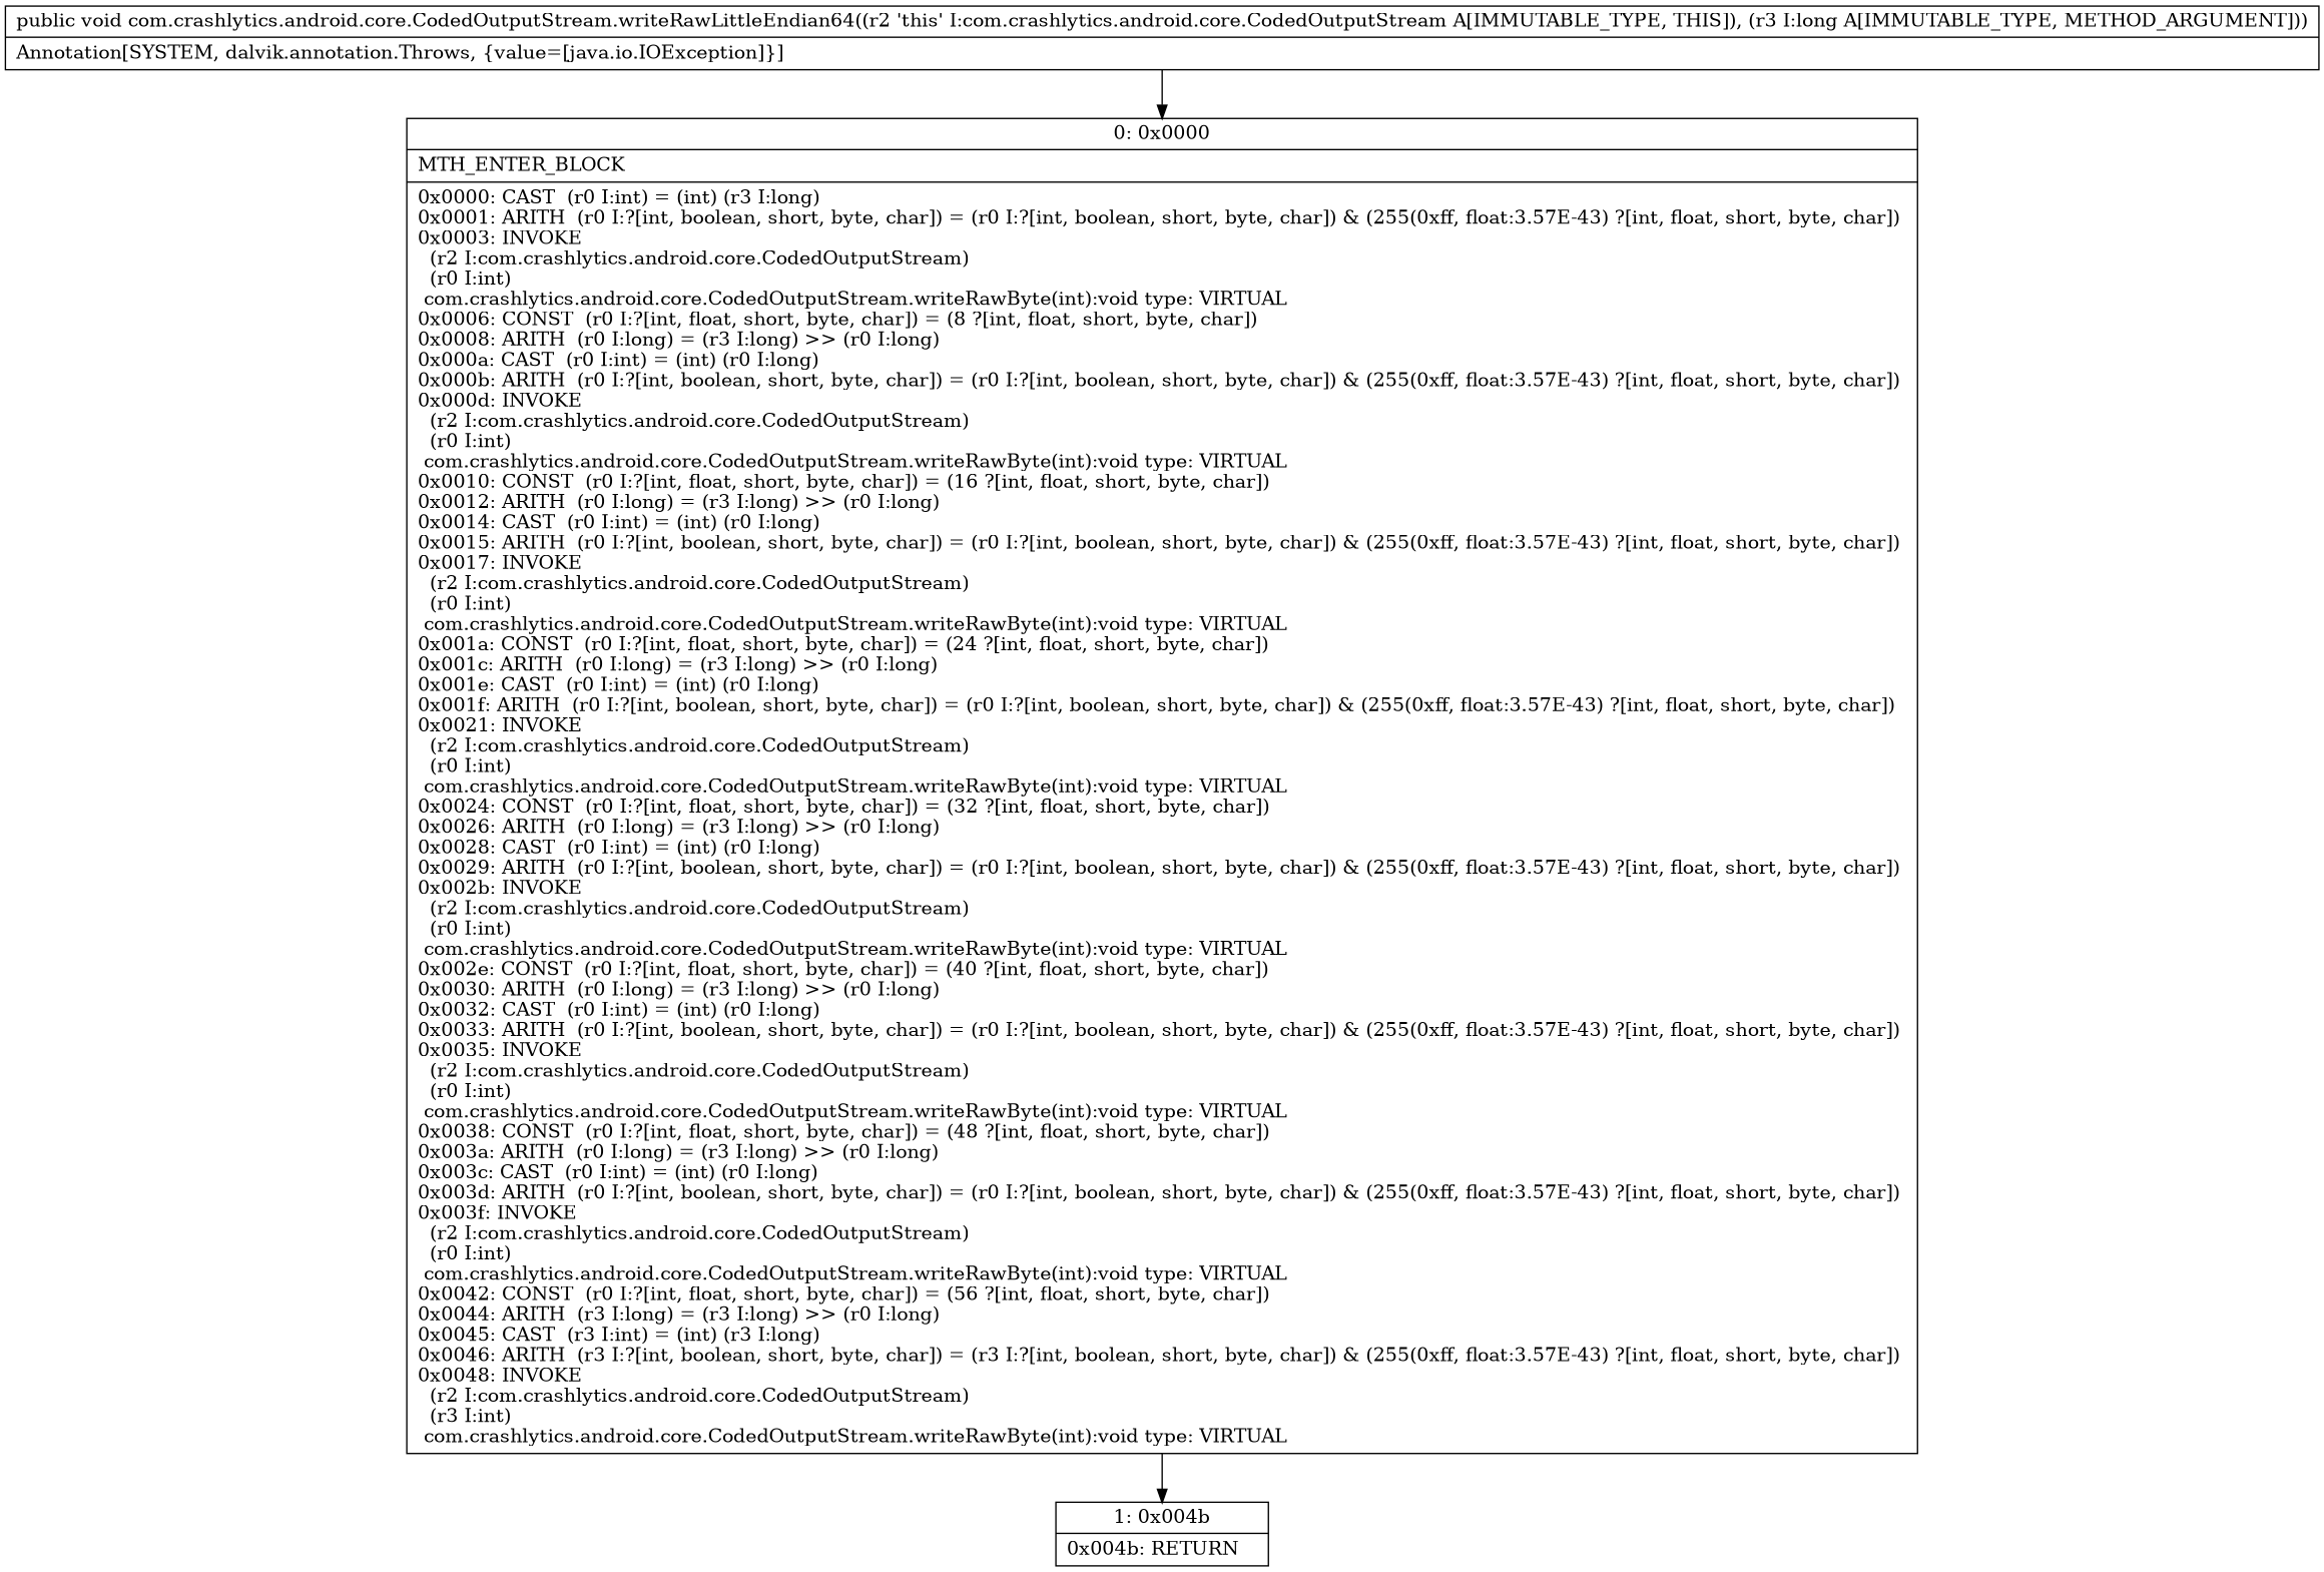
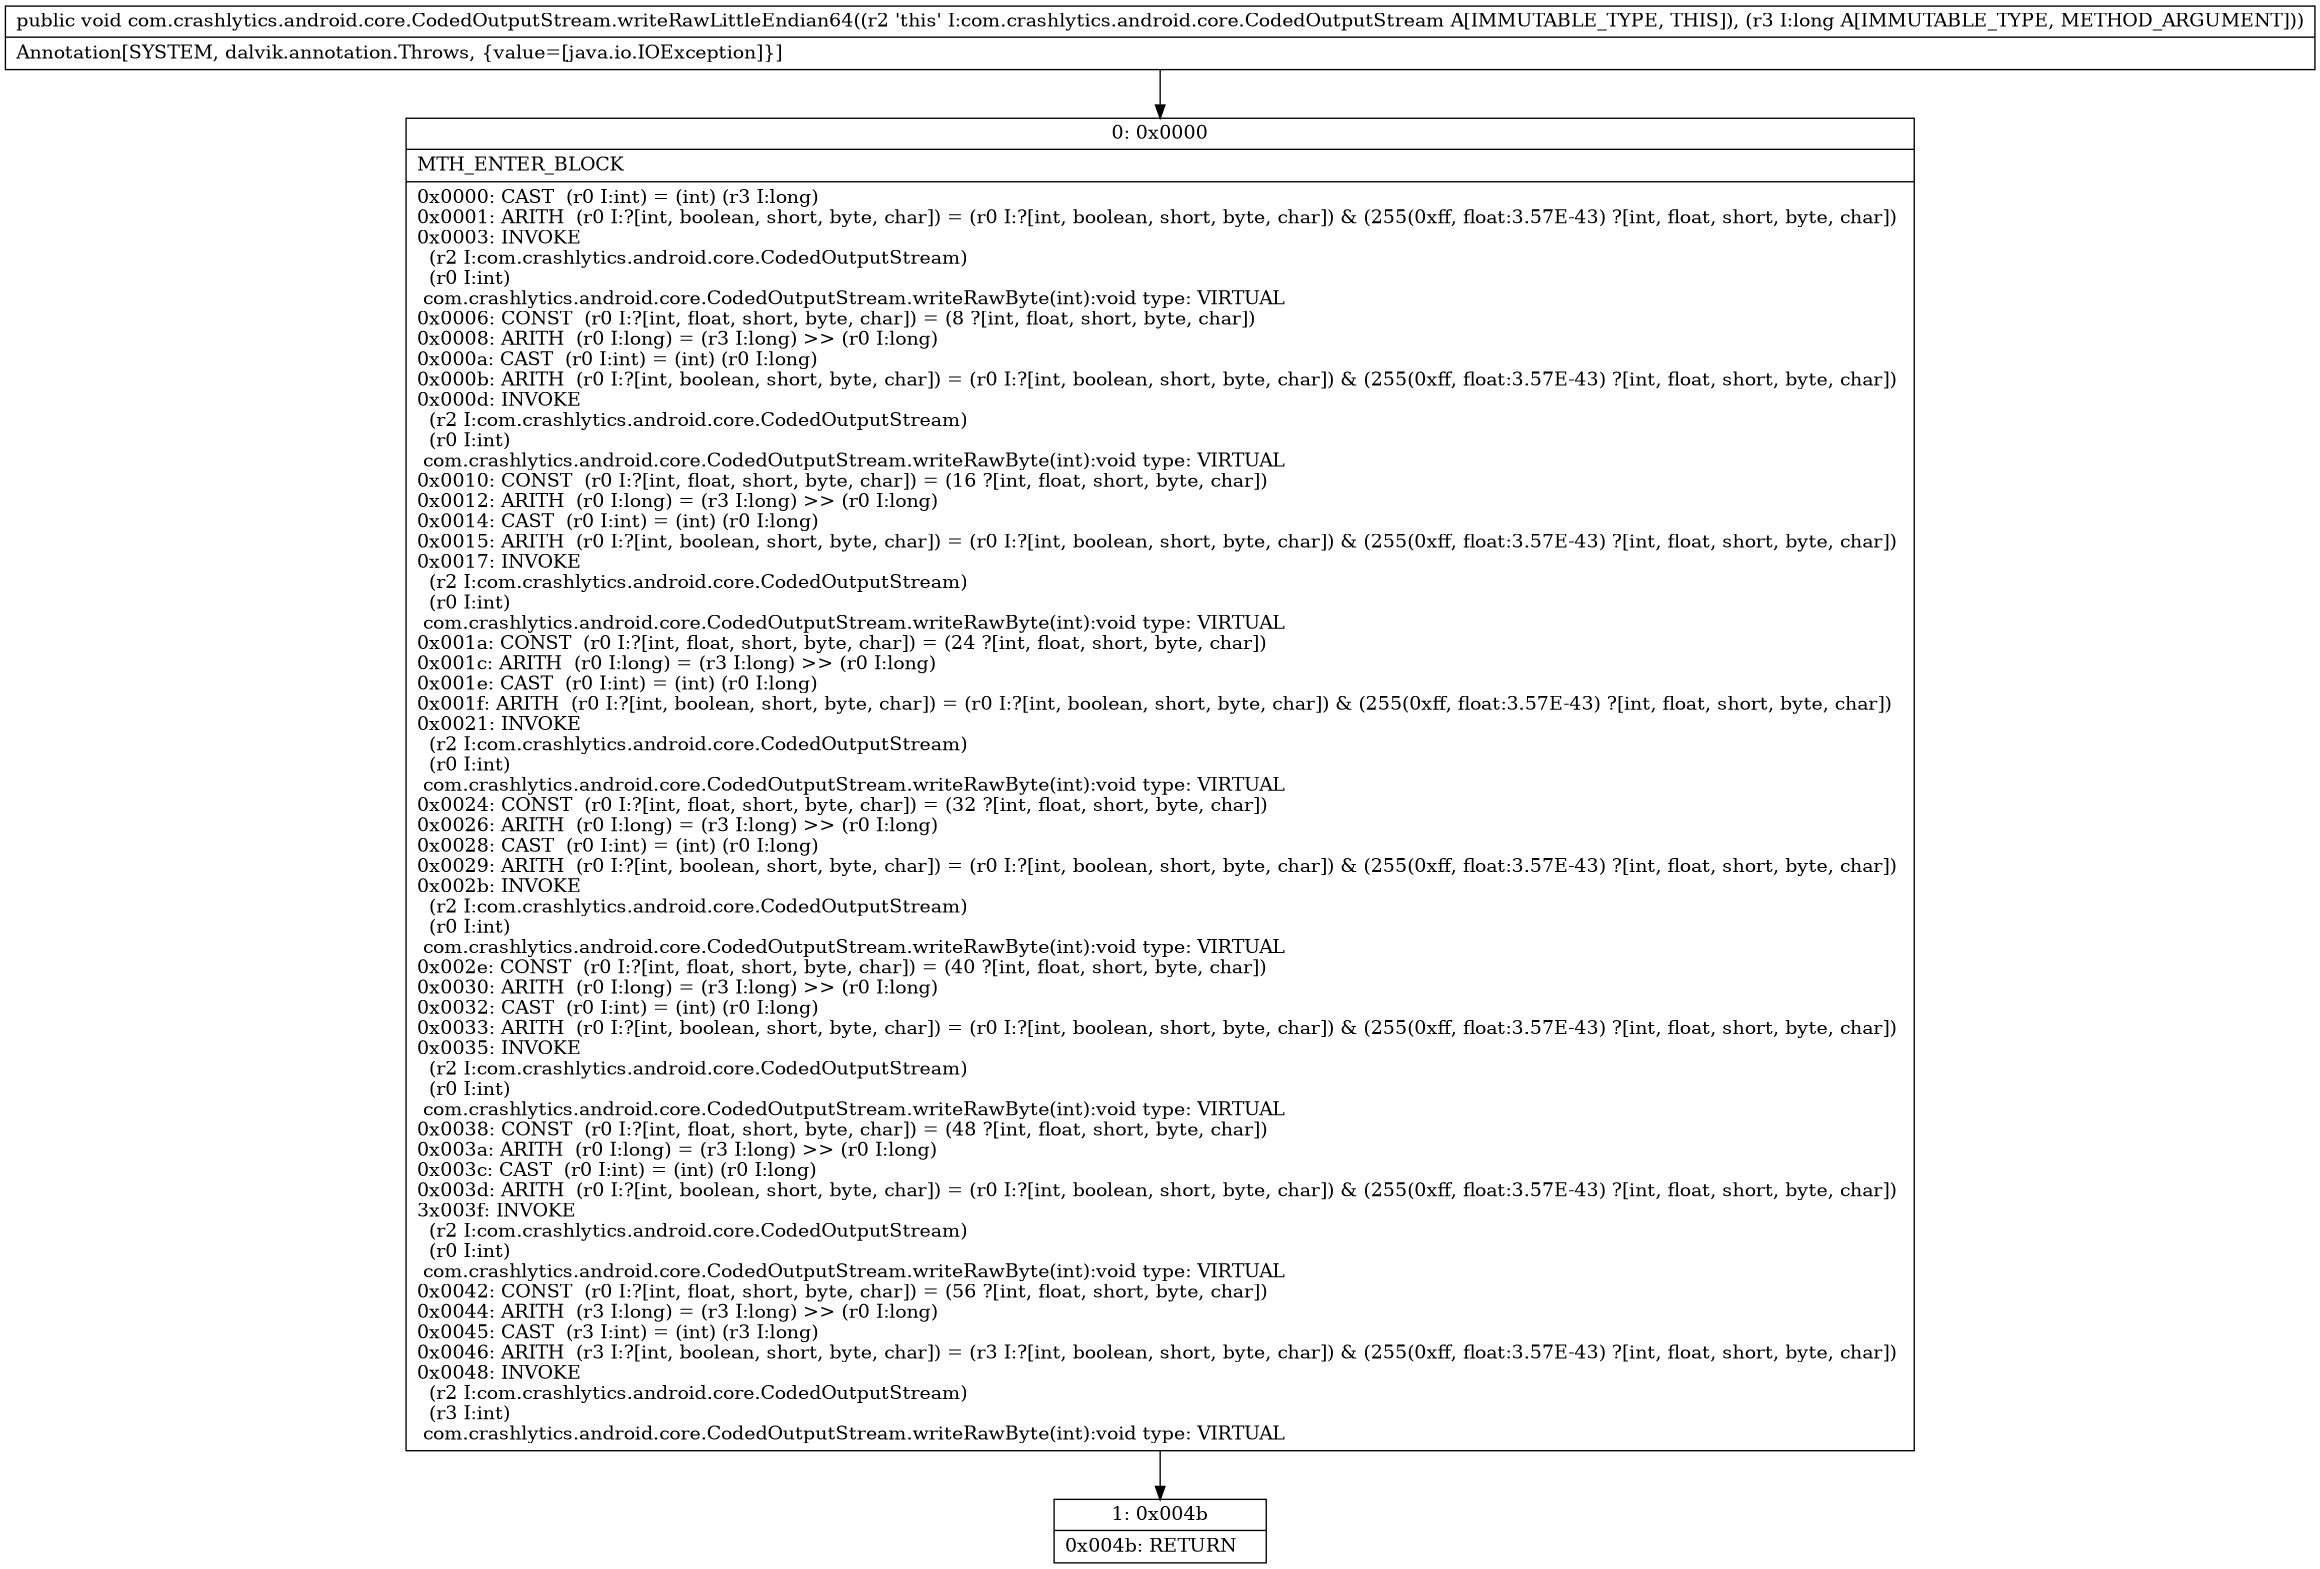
  digraph {
    node [shape=record]
-   n1 [label="{0\:\ 0x0000|MTH_ENTER_BLOCK\l|0x0000: CAST  (r0 I:int) = (int) (r3 I:long) \l0x0001: ARITH  (r0 I:?[int, boolean, short, byte, char]) = (r0 I:?[int, boolean, short, byte, char]) & (255(0xff, float:3.57E\-43) ?[int, float, short, byte, char]) \l0x0003: INVOKE  \l  (r2 I:com.crashlytics.android.core.CodedOutputStream)\l  (r0 I:int)\l com.crashlytics.android.core.CodedOutputStream.writeRawByte(int):void type: VIRTUAL \l0x0006: CONST  (r0 I:?[int, float, short, byte, char]) = (8 ?[int, float, short, byte, char]) \l0x0008: ARITH  (r0 I:long) = (r3 I:long) \>\> (r0 I:long) \l0x000a: CAST  (r0 I:int) = (int) (r0 I:long) \l0x000b: ARITH  (r0 I:?[int, boolean, short, byte, char]) = (r0 I:?[int, boolean, short, byte, char]) & (255(0xff, float:3.57E\-43) ?[int, float, short, byte, char]) \l0x000d: INVOKE  \l  (r2 I:com.crashlytics.android.core.CodedOutputStream)\l  (r0 I:int)\l com.crashlytics.android.core.CodedOutputStream.writeRawByte(int):void type: VIRTUAL \l0x0010: CONST  (r0 I:?[int, float, short, byte, char]) = (16 ?[int, float, short, byte, char]) \l0x0012: ARITH  (r0 I:long) = (r3 I:long) \>\> (r0 I:long) \l0x0014: CAST  (r0 I:int) = (int) (r0 I:long) \l0x0015: ARITH  (r0 I:?[int, boolean, short, byte, char]) = (r0 I:?[int, boolean, short, byte, char]) & (255(0xff, float:3.57E\-43) ?[int, float, short, byte, char]) \l0x0017: INVOKE  \l  (r2 I:com.crashlytics.android.core.CodedOutputStream)\l  (r0 I:int)\l com.crashlytics.android.core.CodedOutputStream.writeRawByte(int):void type: VIRTUAL \l0x001a: CONST  (r0 I:?[int, float, short, byte, char]) = (24 ?[int, float, short, byte, char]) \l0x001c: ARITH  (r0 I:long) = (r3 I:long) \>\> (r0 I:long) \l0x001e: CAST  (r0 I:int) = (int) (r0 I:long) \l0x001f: ARITH  (r0 I:?[int, boolean, short, byte, char]) = (r0 I:?[int, boolean, short, byte, char]) & (255(0xff, float:3.57E\-43) ?[int, float, short, byte, char]) \l0x0021: INVOKE  \l  (r2 I:com.crashlytics.android.core.CodedOutputStream)\l  (r0 I:int)\l com.crashlytics.android.core.CodedOutputStream.writeRawByte(int):void type: VIRTUAL \l0x0024: CONST  (r0 I:?[int, float, short, byte, char]) = (32 ?[int, float, short, byte, char]) \l0x0026: ARITH  (r0 I:long) = (r3 I:long) \>\> (r0 I:long) \l0x0028: CAST  (r0 I:int) = (int) (r0 I:long) \l0x0029: ARITH  (r0 I:?[int, boolean, short, byte, char]) = (r0 I:?[int, boolean, short, byte, char]) & (255(0xff, float:3.57E\-43) ?[int, float, short, byte, char]) \l0x002b: INVOKE  \l  (r2 I:com.crashlytics.android.core.CodedOutputStream)\l  (r0 I:int)\l com.crashlytics.android.core.CodedOutputStream.writeRawByte(int):void type: VIRTUAL \l0x002e: CONST  (r0 I:?[int, float, short, byte, char]) = (40 ?[int, float, short, byte, char]) \l0x0030: ARITH  (r0 I:long) = (r3 I:long) \>\> (r0 I:long) \l0x0032: CAST  (r0 I:int) = (int) (r0 I:long) \l0x0033: ARITH  (r0 I:?[int, boolean, short, byte, char]) = (r0 I:?[int, boolean, short, byte, char]) & (255(0xff, float:3.57E\-43) ?[int, float, short, byte, char]) \l0x0035: INVOKE  \l  (r2 I:com.crashlytics.android.core.CodedOutputStream)\l  (r0 I:int)\l com.crashlytics.android.core.CodedOutputStream.writeRawByte(int):void type: VIRTUAL \l0x0038: CONST  (r0 I:?[int, float, short, byte, char]) = (48 ?[int, float, short, byte, char]) \l0x003a: ARITH  (r0 I:long) = (r3 I:long) \>\> (r0 I:long) \l0x003c: CAST  (r0 I:int) = (int) (r0 I:long) \l0x003d: ARITH  (r0 I:?[int, boolean, short, byte, char]) = (r0 I:?[int, boolean, short, byte, char]) & (255(0xff, float:3.57E\-43) ?[int, float, short, byte, char]) \l0x003f: INVOKE  \l  (r2 I:com.crashlytics.android.core.CodedOutputStream)\l  (r0 I:int)\l com.crashlytics.android.core.CodedOutputStream.writeRawByte(int):void type: VIRTUAL \l0x0042: CONST  (r0 I:?[int, float, short, byte, char]) = (56 ?[int, float, short, byte, char]) \l0x0044: ARITH  (r3 I:long) = (r3 I:long) \>\> (r0 I:long) \l0x0045: CAST  (r3 I:int) = (int) (r3 I:long) \l0x0046: ARITH  (r3 I:?[int, boolean, short, byte, char]) = (r3 I:?[int, boolean, short, byte, char]) & (255(0xff, float:3.57E\-43) ?[int, float, short, byte, char]) \l0x0048: INVOKE  \l  (r2 I:com.crashlytics.android.core.CodedOutputStream)\l  (r3 I:int)\l com.crashlytics.android.core.CodedOutputStream.writeRawByte(int):void type: VIRTUAL \l}"]
+   n1 [label="{0\:\ 0x0000|MTH_ENTER_BLOCK\l|0x0000: CAST  (r0 I:int) = (int) (r3 I:long) \l0x0001: ARITH  (r0 I:?[int, boolean, short, byte, char]) = (r0 I:?[int, boolean, short, byte, char]) & (255(0xff, float:3.57E\-43) ?[int, float, short, byte, char]) \l0x0003: INVOKE  \l  (r2 I:com.crashlytics.android.core.CodedOutputStream)\l  (r0 I:int)\l com.crashlytics.android.core.CodedOutputStream.writeRawByte(int):void type: VIRTUAL \l0x0006: CONST  (r0 I:?[int, float, short, byte, char]) = (8 ?[int, float, short, byte, char]) \l0x0008: ARITH  (r0 I:long) = (r3 I:long) \>\> (r0 I:long) \l0x000a: CAST  (r0 I:int) = (int) (r0 I:long) \l0x000b: ARITH  (r0 I:?[int, boolean, short, byte, char]) = (r0 I:?[int, boolean, short, byte, char]) & (255(0xff, float:3.57E\-43) ?[int, float, short, byte, char]) \l0x000d: INVOKE  \l  (r2 I:com.crashlytics.android.core.CodedOutputStream)\l  (r0 I:int)\l com.crashlytics.android.core.CodedOutputStream.writeRawByte(int):void type: VIRTUAL \l0x0010: CONST  (r0 I:?[int, float, short, byte, char]) = (16 ?[int, float, short, byte, char]) \l0x0012: ARITH  (r0 I:long) = (r3 I:long) \>\> (r0 I:long) \l0x0014: CAST  (r0 I:int) = (int) (r0 I:long) \l0x0015: ARITH  (r0 I:?[int, boolean, short, byte, char]) = (r0 I:?[int, boolean, short, byte, char]) & (255(0xff, float:3.57E\-43) ?[int, float, short, byte, char]) \l0x0017: INVOKE  \l  (r2 I:com.crashlytics.android.core.CodedOutputStream)\l  (r0 I:int)\l com.crashlytics.android.core.CodedOutputStream.writeRawByte(int):void type: VIRTUAL \l0x001a: CONST  (r0 I:?[int, float, short, byte, char]) = (24 ?[int, float, short, byte, char]) \l0x001c: ARITH  (r0 I:long) = (r3 I:long) \>\> (r0 I:long) \l0x001e: CAST  (r0 I:int) = (int) (r0 I:long) \l0x001f: ARITH  (r0 I:?[int, boolean, short, byte, char]) = (r0 I:?[int, boolean, short, byte, char]) & (255(0xff, float:3.57E\-43) ?[int, float, short, byte, char]) \l0x0021: INVOKE  \l  (r2 I:com.crashlytics.android.core.CodedOutputStream)\l  (r0 I:int)\l com.crashlytics.android.core.CodedOutputStream.writeRawByte(int):void type: VIRTUAL \l0x0024: CONST  (r0 I:?[int, float, short, byte, char]) = (32 ?[int, float, short, byte, char]) \l0x0026: ARITH  (r0 I:long) = (r3 I:long) \>\> (r0 I:long) \l0x0028: CAST  (r0 I:int) = (int) (r0 I:long) \l0x0029: ARITH  (r0 I:?[int, boolean, short, byte, char]) = (r0 I:?[int, boolean, short, byte, char]) & (255(0xff, float:3.57E\-43) ?[int, float, short, byte, char]) \l0x002b: INVOKE  \l  (r2 I:com.crashlytics.android.core.CodedOutputStream)\l  (r0 I:int)\l com.crashlytics.android.core.CodedOutputStream.writeRawByte(int):void type: VIRTUAL \l0x002e: CONST  (r0 I:?[int, float, short, byte, char]) = (40 ?[int, float, short, byte, char]) \l0x0030: ARITH  (r0 I:long) = (r3 I:long) \>\> (r0 I:long) \l0x0032: CAST  (r0 I:int) = (int) (r0 I:long) \l0x0033: ARITH  (r0 I:?[int, boolean, short, byte, char]) = (r0 I:?[int, boolean, short, byte, char]) & (255(0xff, float:3.57E\-43) ?[int, float, short, byte, char]) \l0x0035: INVOKE  \l  (r2 I:com.crashlytics.android.core.CodedOutputStream)\l  (r0 I:int)\l com.crashlytics.android.core.CodedOutputStream.writeRawByte(int):void type: VIRTUAL \l0x0038: CONST  (r0 I:?[int, float, short, byte, char]) = (48 ?[int, float, short, byte, char]) \l0x003a: ARITH  (r0 I:long) = (r3 I:long) \>\> (r0 I:long) \l0x003c: CAST  (r0 I:int) = (int) (r0 I:long) \l0x003d: ARITH  (r0 I:?[int, boolean, short, byte, char]) = (r0 I:?[int, boolean, short, byte, char]) & (255(0xff, float:3.57E\-43) ?[int, float, short, byte, char]) \l3x003f: INVOKE  \l  (r2 I:com.crashlytics.android.core.CodedOutputStream)\l  (r0 I:int)\l com.crashlytics.android.core.CodedOutputStream.writeRawByte(int):void type: VIRTUAL \l0x0042: CONST  (r0 I:?[int, float, short, byte, char]) = (56 ?[int, float, short, byte, char]) \l0x0044: ARITH  (r3 I:long) = (r3 I:long) \>\> (r0 I:long) \l0x0045: CAST  (r3 I:int) = (int) (r3 I:long) \l0x0046: ARITH  (r3 I:?[int, boolean, short, byte, char]) = (r3 I:?[int, boolean, short, byte, char]) & (255(0xff, float:3.57E\-43) ?[int, float, short, byte, char]) \l0x0048: INVOKE  \l  (r2 I:com.crashlytics.android.core.CodedOutputStream)\l  (r3 I:int)\l com.crashlytics.android.core.CodedOutputStream.writeRawByte(int):void type: VIRTUAL \l}"]
    n2 [label="{1\:\ 0x004b|0x004b: RETURN   \l}"]
    n3 [label="{public void com.crashlytics.android.core.CodedOutputStream.writeRawLittleEndian64((r2 'this' I:com.crashlytics.android.core.CodedOutputStream A[IMMUTABLE_TYPE, THIS]), (r3 I:long A[IMMUTABLE_TYPE, METHOD_ARGUMENT]))  | Annotation[SYSTEM, dalvik.annotation.Throws, \{value=[java.io.IOException]\}]\l}"]
    n1 -> n2
    n3 -> n1
  }
